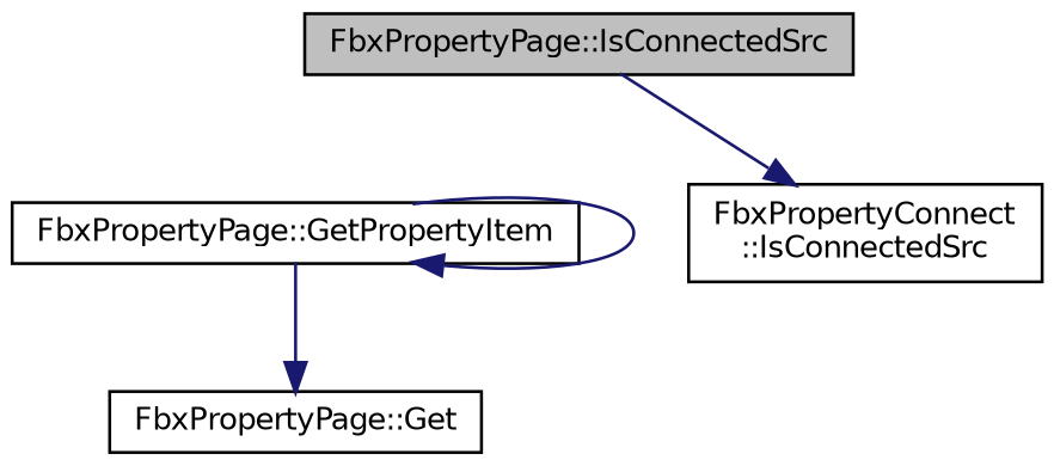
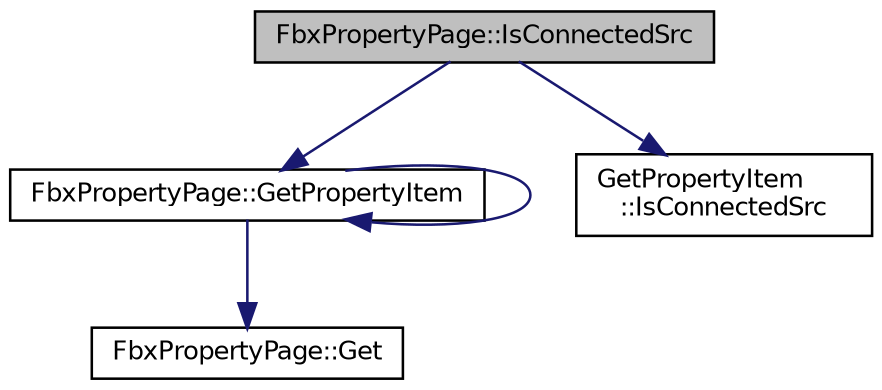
  digraph {
    rankdir=TB
    node [color=black fillcolor=white fontname=Helvetica fontsize=10 shape=record style=filled]
    edge [color=midnightblue fontname=Helvetica fontsize=10 labelfontname=Helvetica labelfontsize=10 style=solid]
    n1 [fillcolor=grey75 fontcolor=black height=0.2 label="FbxPropertyPage::IsConnectedSrc" width=0.4]
    n2 [height=0.2 label="FbxPropertyPage::GetPropertyItem" width=0.4]
-   n3 [height=0.2 label="FbxPropertyConnect\l::IsConnectedSrc" width=0.4]
+   n3 [height=0.2 label="GetPropertyItem\l::IsConnectedSrc" width=0.4]
    n4 [height=0.2 label="FbxPropertyPage::Get" width=0.4]
+   n1 -> n2
    n1 -> n3
    n2 -> n2
    n2 -> n4
  }
